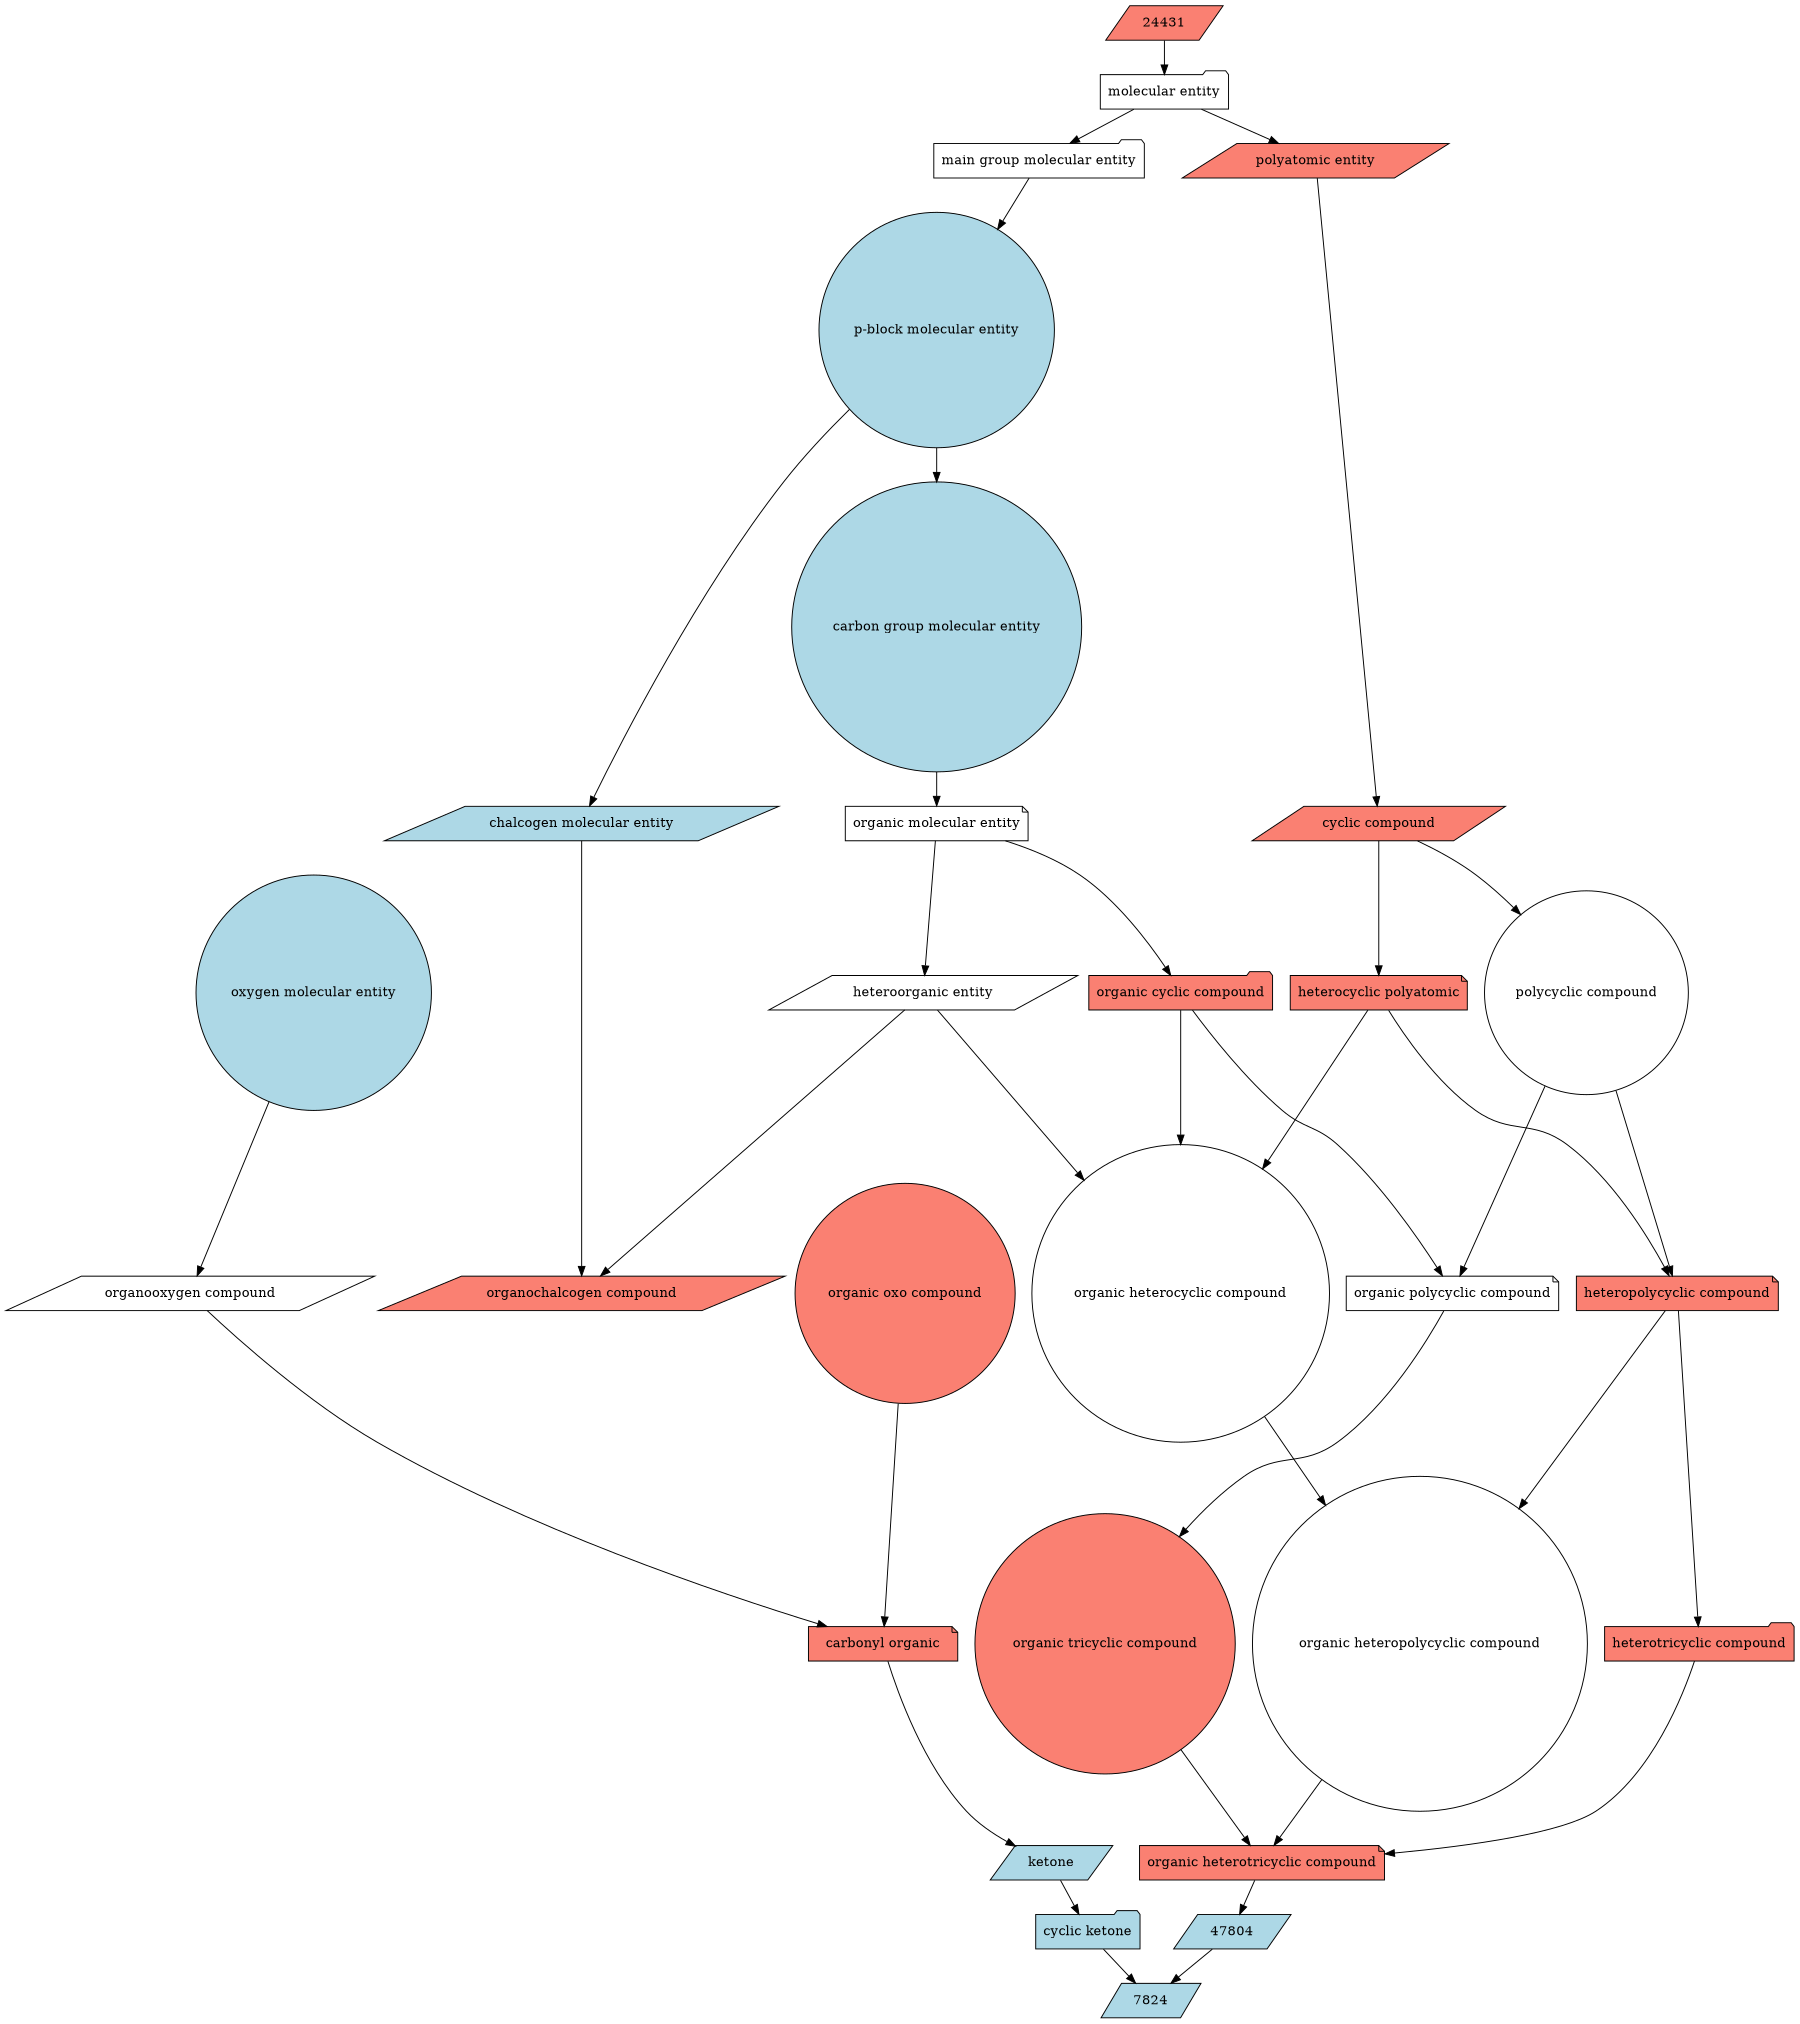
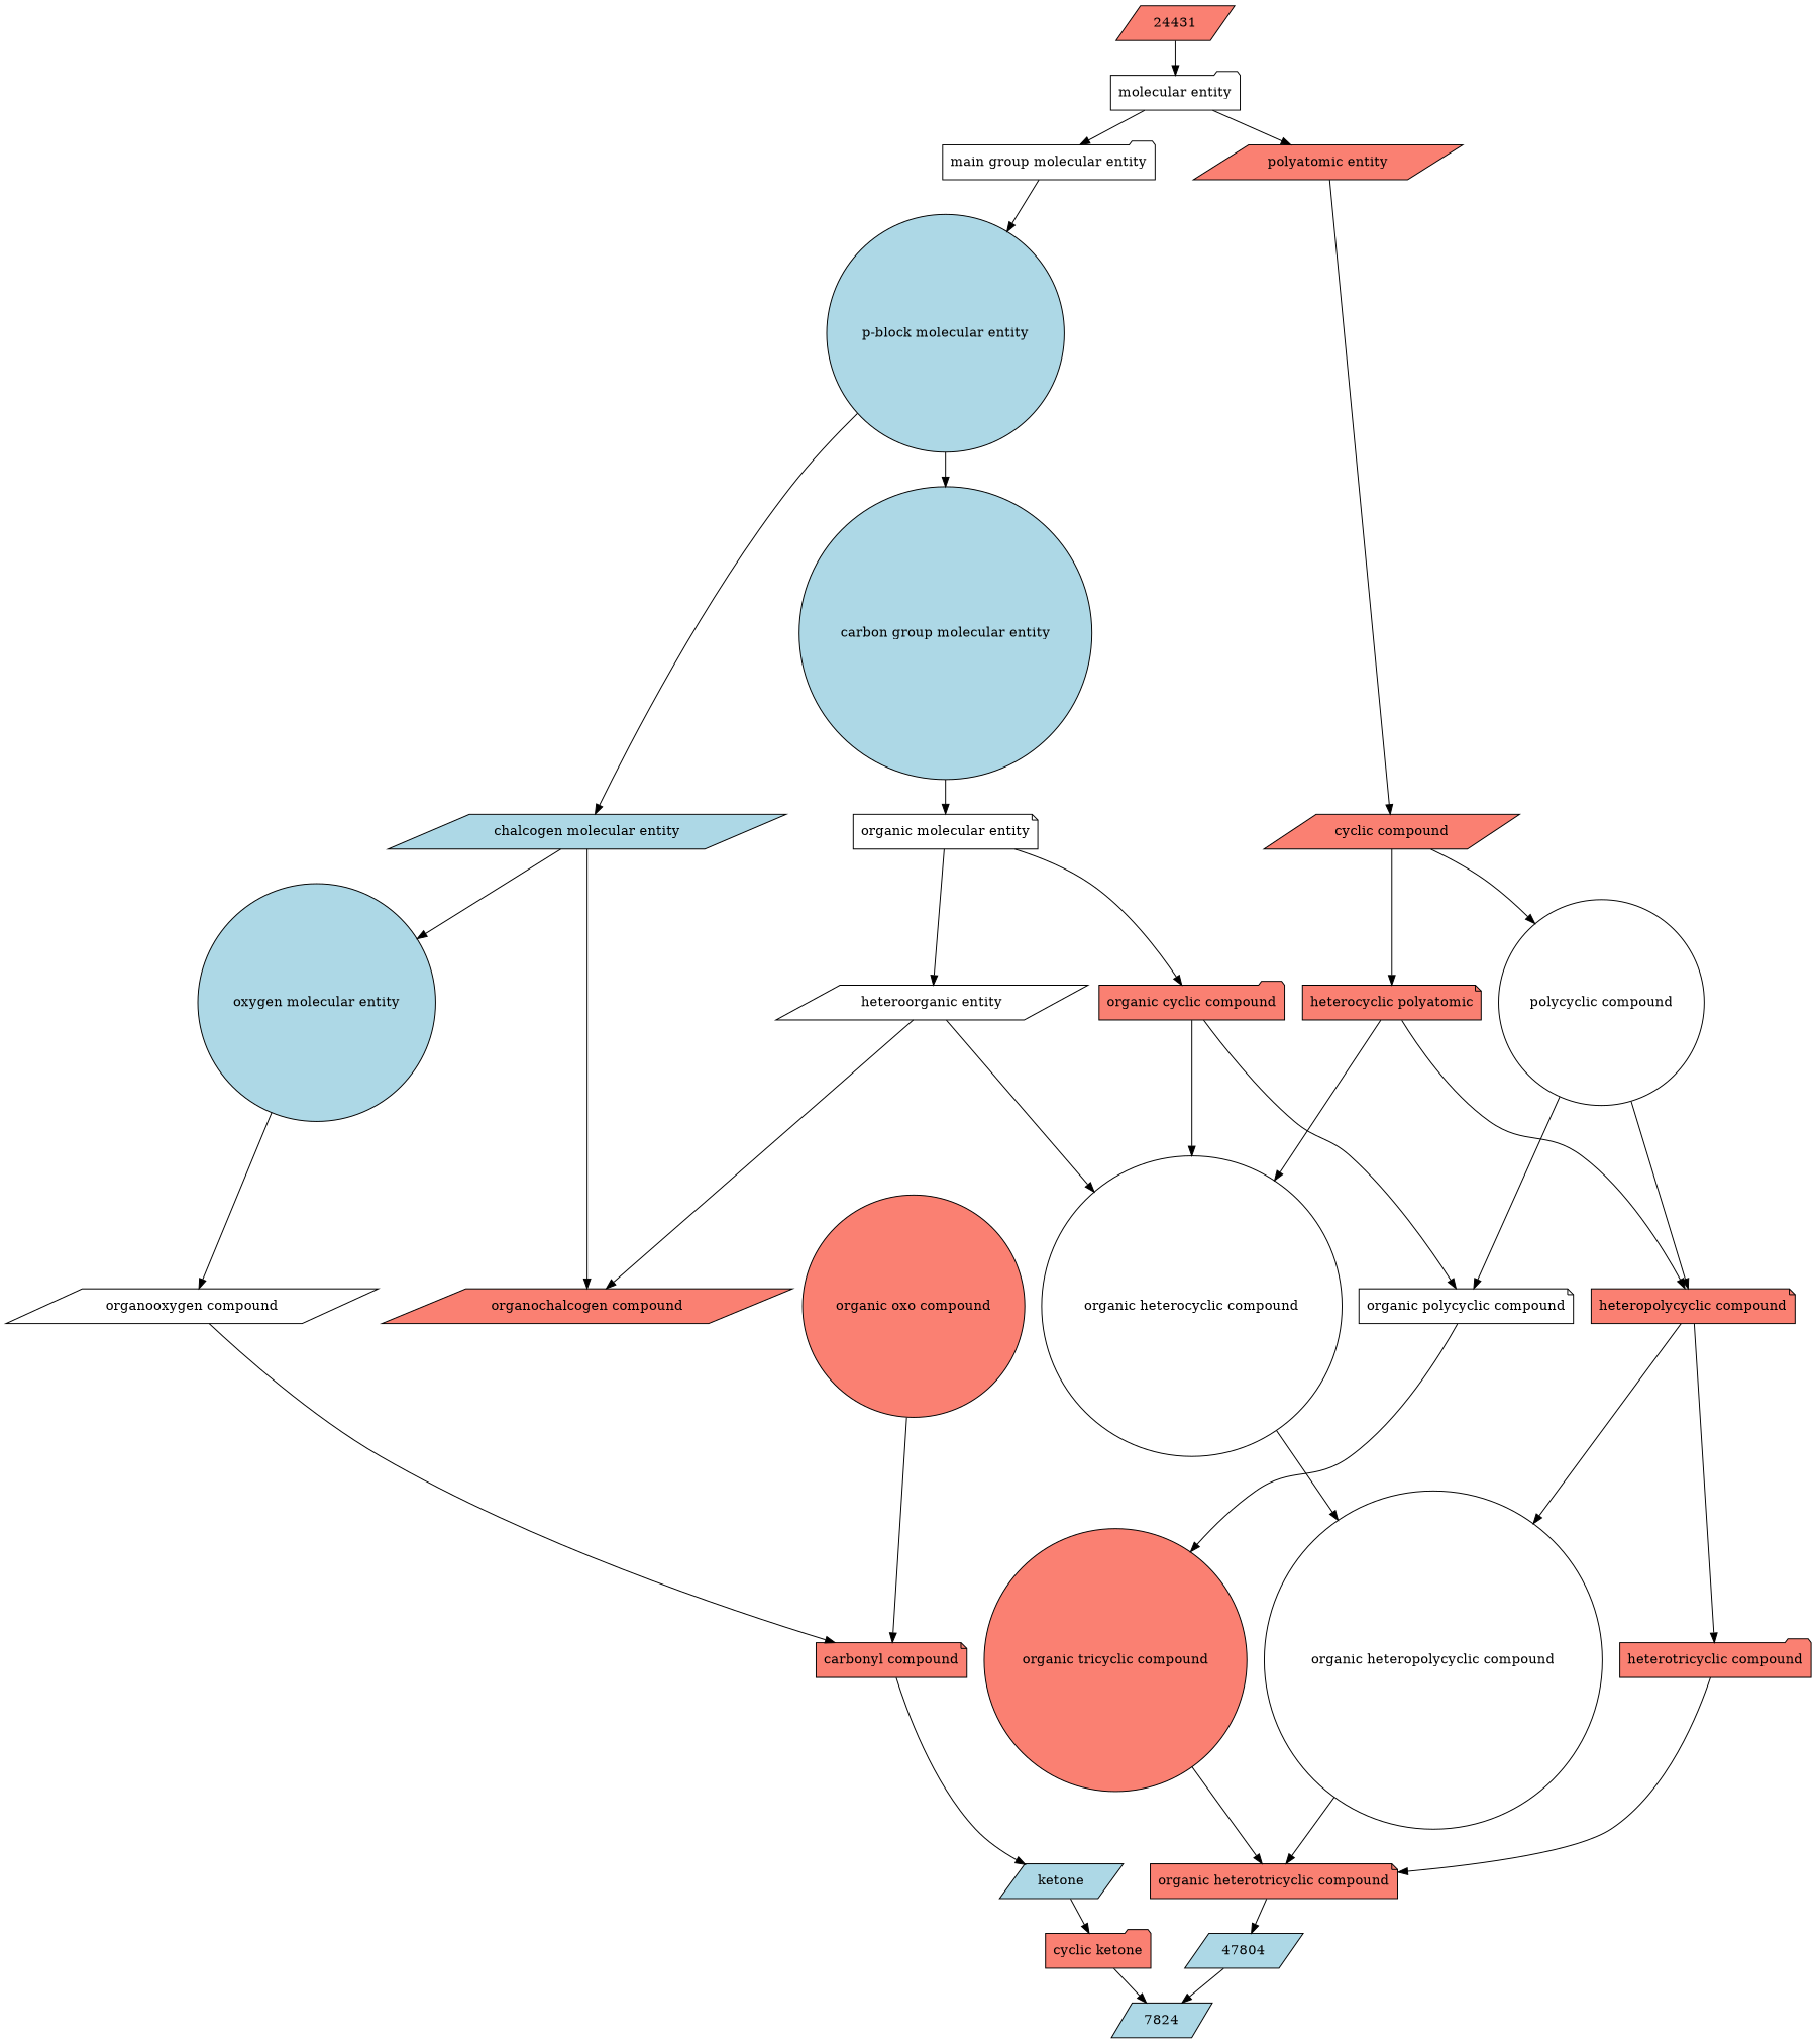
  digraph {
    node [fillcolor=salmon shape=parallelogram style=filled]
    n1 [fillcolor=lightblue label=7824]
    n2 [fillcolor=lightblue label=47804]
-   n3 [fillcolor=lightblue label="cyclic ketone" shape=folder]
+   n3 [label="cyclic ketone" shape=folder]
    n4 [label="organic heterotricyclic compound" shape=note]
    n5 [fillcolor=lightblue label=ketone]
    n6 [fillcolor=white label="organic heteropolycyclic compound" shape=circle]
    n7 [label="heterotricyclic compound" shape=folder]
    n8 [label="organic tricyclic compound" shape=circle]
-   n9 [label="carbonyl organic" shape=note]
+   n9 [label="carbonyl compound" shape=note]
    n10 [fillcolor=white label="organic heterocyclic compound" shape=circle]
    n11 [label="heteropolycyclic compound" shape=note]
    n12 [fillcolor=white label="organic polycyclic compound" shape=note]
    n13 [label="organic oxo compound" shape=circle]
    n14 [fillcolor=white label="organooxygen compound"]
    n15 [fillcolor=white label="heteroorganic entity"]
    n16 [label="organochalcogen compound"]
    n17 [label="organic cyclic compound" shape=folder]
    n18 [label="heterocyclic polyatomic" shape=note]
    n19 [fillcolor=white label="polycyclic compound" shape=circle]
    n20 [fillcolor=white label="organic molecular entity" shape=note]
    n21 [fillcolor=lightblue label="oxygen molecular entity" shape=circle]
    n22 [label="cyclic compound"]
    n23 [fillcolor=lightblue label="carbon group molecular entity" shape=circle]
    n24 [fillcolor=lightblue label="chalcogen molecular entity"]
    n25 [label="polyatomic entity"]
    n26 [fillcolor=lightblue label="p-block molecular entity" shape=circle]
    n27 [fillcolor=white label="molecular entity" shape=folder]
    n28 [fillcolor=white label="main group molecular entity" shape=folder]
    n29 [label=24431]
    n2 -> n1
    n3 -> n1
    n4 -> n2
    n5 -> n3
    n6 -> n4
    n7 -> n4
    n8 -> n4
    n9 -> n5
    n10 -> n6
    n11 -> n6
    n11 -> n7
    n12 -> n8
    n13 -> n9
    n14 -> n9
    n15 -> n10
    n15 -> n16
    n17 -> n10
    n17 -> n12
    n18 -> n10
    n18 -> n11
    n19 -> n11
    n19 -> n12
    n20 -> n15
    n20 -> n17
    n21 -> n14
    n22 -> n18
    n22 -> n19
    n23 -> n20
    n24 -> n16
+   n24 -> n21
    n25 -> n22
    n26 -> n23
    n26 -> n24
    n27 -> n25
    n27 -> n28
    n28 -> n26
    n29 -> n27
  }
